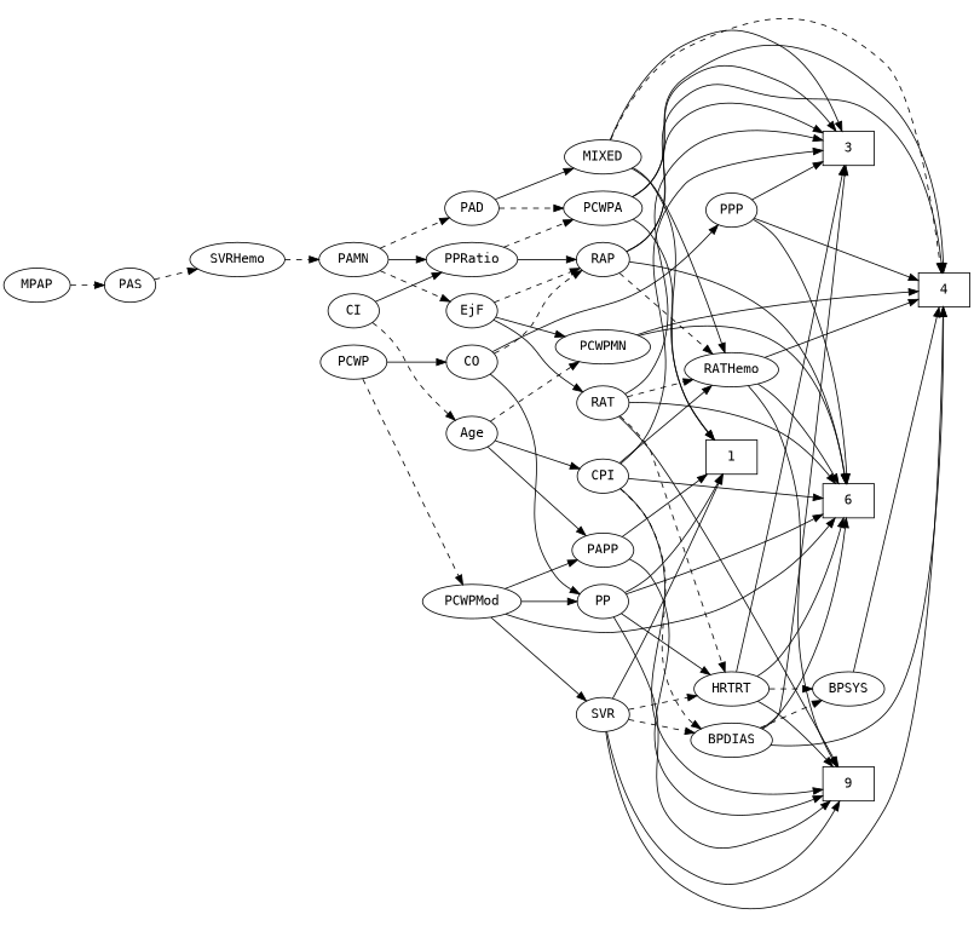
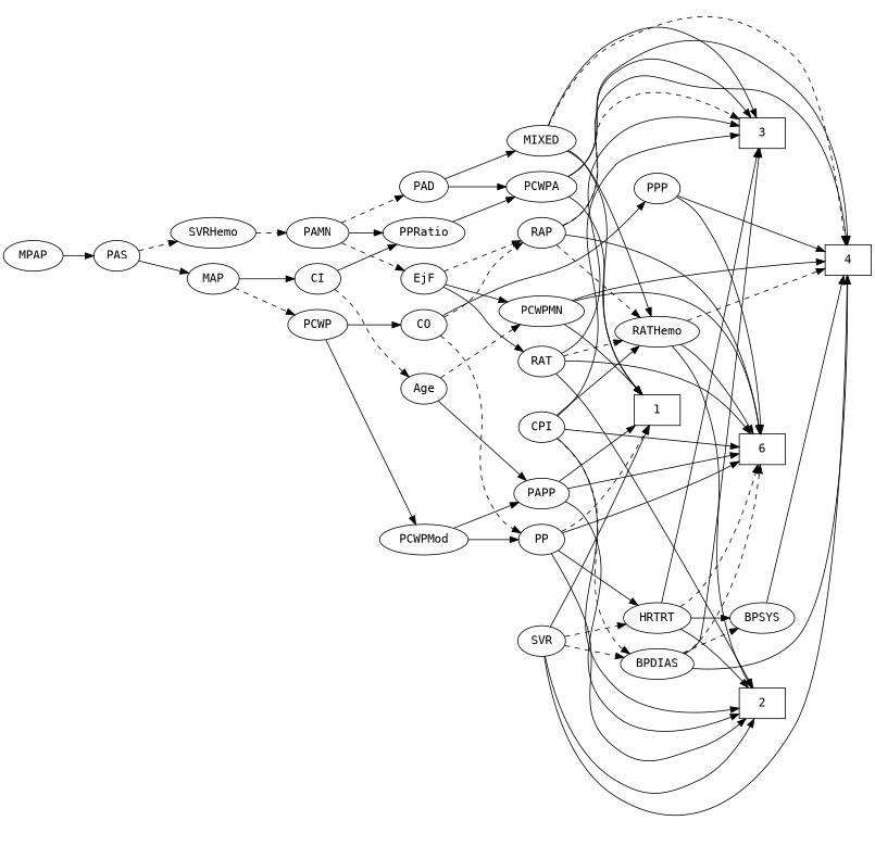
  strict digraph {
    fontname="DejaVu Sans Mono"
    rankdir=LR
    node [fontname="DejaVu Sans Mono"]
    edge [fontname="DejaVu Sans Mono" style=solid]
    1 [height=0.5 shape=box width=0.75]
-   2 [height=0.5 shape=box width=0.75 label=9]
+   2 [height=0.5 shape=box width=0.75]
    3 [height=0.5 shape=box width=0.75]
    4 [height=0.5 shape=box width=0.75]
    n5 [height=0.5 label=6 shape=box width=0.75]
    Age [height=0.5 width=0.75]
    CPI [height=0.5 width=0.75]
    PCWPMN [height=0.5 width=1.3902]
    PAPP [height=0.5 width=0.88464]
    RATHemo [height=0.5 width=1.3721]
    BPDIAS [height=0.5 width=1.1735]
    BPSYS [height=0.5 width=1.0471]
    EjF [height=0.5 width=0.75]
    RAP [height=0.5 width=0.77632]
    RAT [height=0.5 width=0.75827]
    HRTRT [height=0.5 width=1.1013]
    MIXED [height=0.5 width=1.1193]
    MPAP [height=0.5 width=0.97491]
    PAS [height=0.5 width=0.75]
    SVRHemo [height=0.5 width=1.3902]
+   MAP [height=0.5 width=0.84854]
    PAMN [height=0.5 width=1.011]
    PCWP [height=0.5 width=0.97491]
    CI [height=0.5 width=0.75]
    PAD [height=0.5 width=0.79437]
    PCWPA [height=0.5 width=1.1555]
    CO [height=0.5 width=0.75]
    PP [height=0.5 width=0.75]
    PPP [height=0.5 width=0.75]
    PPRatio [height=0.5 width=1.1013]
    PCWPMod [height=0.5 width=1.4443]
    SVR [height=0.5 width=0.77632]
-   Age -> CPI
    Age -> PCWPMN [style=dashed]
    Age -> PAPP
    CPI -> 2
    CPI -> 3
    CPI -> n5
    CPI -> RATHemo
    CPI -> BPDIAS [style=dashed]
+   PCWPMN -> 1
    PCWPMN -> 4
    PCWPMN -> n5
    PAPP -> 1
    PAPP -> 2
-   PCWPMod -> n5
+   PAPP -> n5
    RATHemo -> 2
-   RATHemo -> 4
+   RATHemo -> 4 [style=dashed]
    RATHemo -> n5
    BPDIAS -> 3
    BPDIAS -> 4
-   BPDIAS -> n5
+   BPDIAS -> n5 [style=dashed]
    BPDIAS -> BPSYS [style=dashed]
    BPSYS -> 4
    EjF -> PCWPMN
    EjF -> RAP [style=dashed]
    EjF -> RAT
-   RAP -> 3
+   RAP -> 3 [style=dashed]
    RAP -> 4
    RAP -> n5
    RAP -> RATHemo [style=dashed]
    RAT -> 2
    RAT -> 3
    RAT -> n5
    RAT -> RATHemo [style=dashed]
-   RAT -> HRTRT [style=dashed]
    HRTRT -> 2
    HRTRT -> 3
-   HRTRT -> n5
-   HRTRT -> BPSYS [style=dashed]
+   HRTRT -> n5 [style=dashed]
+   HRTRT -> BPSYS
    MIXED -> 1
    MIXED -> 3
    MIXED -> 4 [style=dashed]
    MIXED -> RATHemo
-   MPAP -> PAS [style=dashed]
+   MPAP -> PAS
    PAS -> SVRHemo [style=dashed]
+   PAS -> MAP
    SVRHemo -> PAMN [style=dashed]
+   MAP -> PCWP [style=dashed]
+   MAP -> CI
    PAMN -> EjF [style=dashed]
    PAMN -> PAD [style=dashed]
    PAMN -> PPRatio
    PCWP -> CO
-   PCWP -> PCWPMod [style=dashed]
+   PCWP -> PCWPMod
    CI -> Age [style=dashed]
    CI -> PPRatio
    PAD -> MIXED
-   PAD -> PCWPA [style=dashed]
+   PAD -> PCWPA
    PCWPA -> 1
    PCWPA -> 3
    PCWPA -> 4
    CO -> RAP [style=dashed]
-   CO -> PP
+   CO -> PP [style=dashed]
    CO -> PPP
-   PP -> 1
+   PP -> 1 [style=dashed]
    PP -> 2
    PP -> n5
    PP -> HRTRT
-   PPP -> 3
    PPP -> 4
    PPP -> n5
-   PPRatio -> RAP
-   PPRatio -> PCWPA [style=dashed]
+   PPRatio -> PCWPA
    PCWPMod -> PAPP
    PCWPMod -> PP
-   PCWPMod -> SVR
    SVR -> 1
    SVR -> 2
    SVR -> 4
    SVR -> BPDIAS [style=dashed]
    SVR -> HRTRT [style=dashed]
  }
